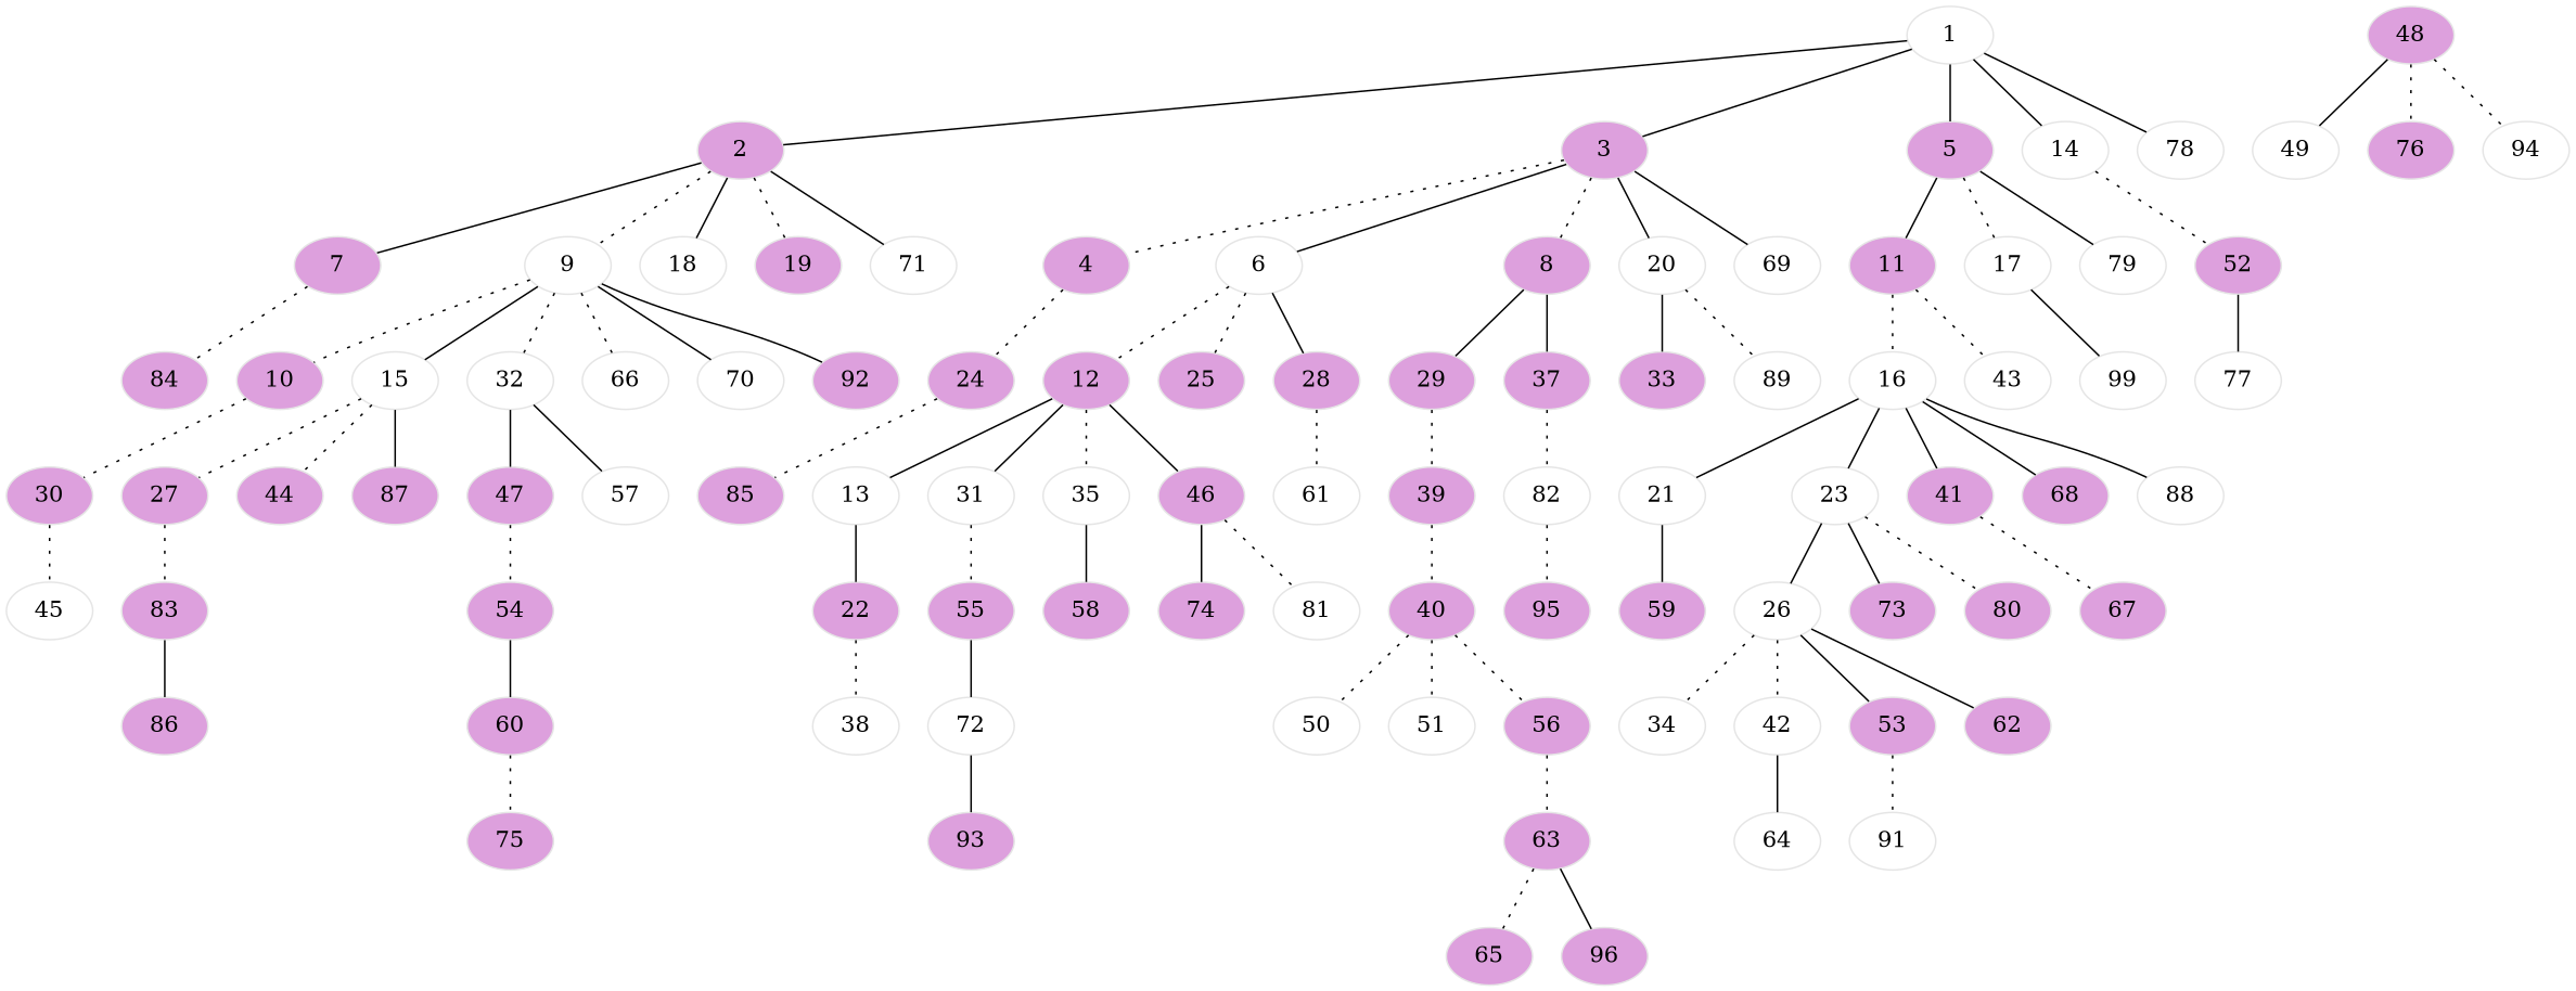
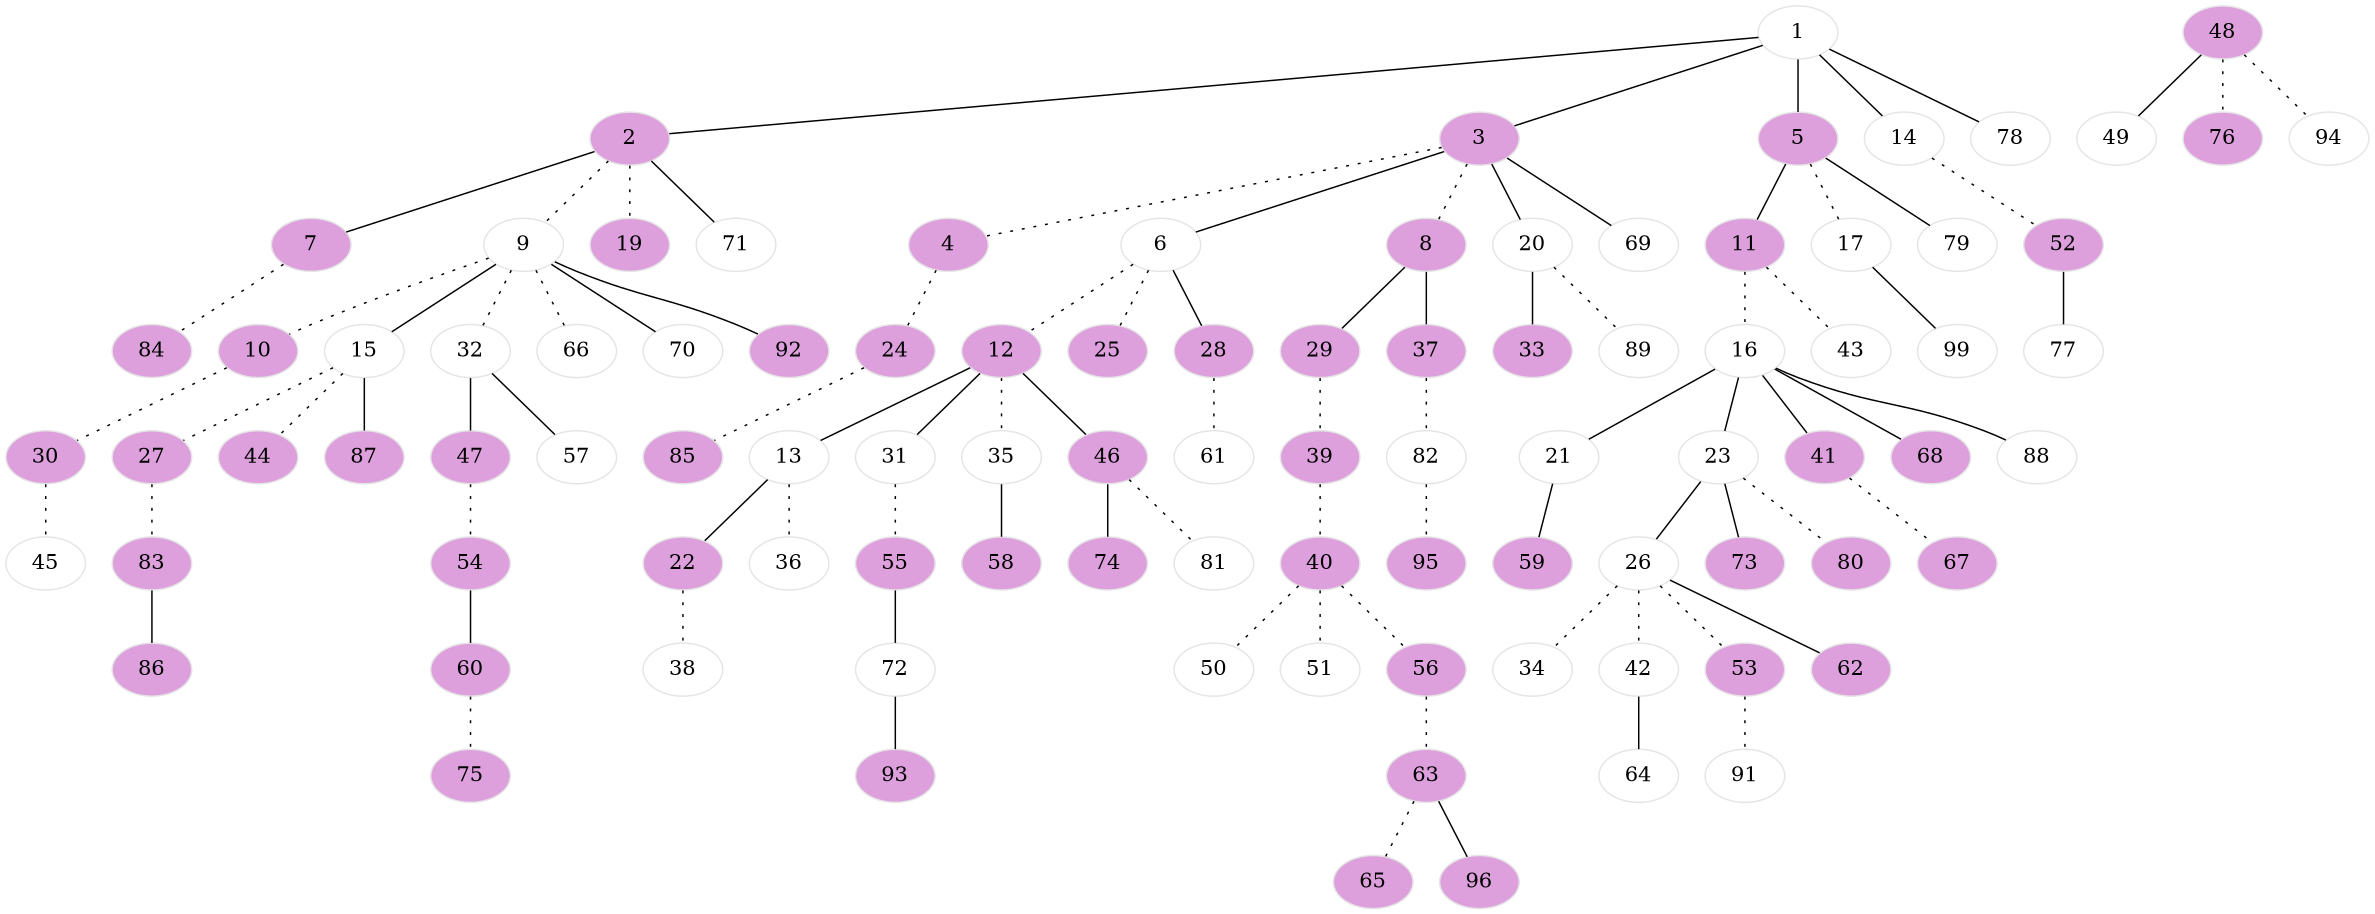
  graph {
    node [color=gray90 fillcolor=plum style=filled]
    edge [style=solid]
    1 [fillcolor=white]
    2
    3
    5
    14 [fillcolor=white]
    78 [fillcolor=white]
    7
    9 [fillcolor=white]
-   18 [fillcolor=white]
    19
    71 [fillcolor=white]
    4
    6 [fillcolor=white]
    8
    20 [fillcolor=white]
    69 [fillcolor=white]
    11
    17 [fillcolor=white]
    79 [fillcolor=white]
    52
    84
    10
    15 [fillcolor=white]
    32 [fillcolor=white]
    66 [fillcolor=white]
    70 [fillcolor=white]
    92
    24
    12
    25
    28
    29
    37
    33
    89 [fillcolor=white]
    85
    16 [fillcolor=white]
    43 [fillcolor=white]
    n39 [fillcolor=white label=99]
    13 [fillcolor=white]
    31 [fillcolor=white]
    35 [fillcolor=white]
    46
    61 [fillcolor=white]
    39
    82 [fillcolor=white]
    30
    27
    44
    87
    47
    57 [fillcolor=white]
    45 [fillcolor=white]
    21 [fillcolor=white]
    23 [fillcolor=white]
    41
    68
    88 [fillcolor=white]
    22
+   36 [fillcolor=white]
    55
    58
    74
    81 [fillcolor=white]
    38 [fillcolor=white]
    77 [fillcolor=white]
    83
    59
    26 [fillcolor=white]
    73
    80
    67
    34 [fillcolor=white]
    42 [fillcolor=white]
    53
    62
    64 [fillcolor=white]
    91 [fillcolor=white]
    86
    40
    72 [fillcolor=white]
    54
    95
    50 [fillcolor=white]
    51 [fillcolor=white]
    56
    49 [fillcolor=white]
    48
    76
    94 [fillcolor=white]
    63
    60
    75
    93
    65
    96
    1 -- 2
    1 -- 3
    1 -- 5
    1 -- 14
    1 -- 78
    2 -- 7
    2 -- 9 [style=dotted]
-   2 -- 18
    2 -- 19 [style=dotted]
    2 -- 71
    3 -- 4 [style=dotted]
    3 -- 6
    3 -- 8 [style=dotted]
    3 -- 20
    3 -- 69
    5 -- 11
    5 -- 17 [style=dotted]
    5 -- 79
    14 -- 52 [style=dotted]
    7 -- 84 [style=dotted]
    9 -- 10 [style=dotted]
    9 -- 15
    9 -- 32 [style=dotted]
    9 -- 66 [style=dotted]
    9 -- 70
    9 -- 92
    4 -- 24 [style=dotted]
    6 -- 12 [style=dotted]
    6 -- 25 [style=dotted]
    6 -- 28
    8 -- 29
    8 -- 37
    20 -- 33
    20 -- 89 [style=dotted]
    11 -- 16 [style=dotted]
    11 -- 43 [style=dotted]
    17 -- n39
    52 -- 77
    10 -- 30 [style=dotted]
    15 -- 27 [style=dotted]
    15 -- 44 [style=dotted]
    15 -- 87
    32 -- 47
    32 -- 57
    24 -- 85 [style=dotted]
    12 -- 13
    12 -- 31
    12 -- 35 [style=dotted]
    12 -- 46
    28 -- 61 [style=dotted]
    29 -- 39 [style=dotted]
    37 -- 82 [style=dotted]
    16 -- 21
    16 -- 23
    16 -- 41
    16 -- 68
    16 -- 88
    13 -- 22
+   13 -- 36 [style=dotted]
    31 -- 55 [style=dotted]
    35 -- 58
    46 -- 74
    46 -- 81 [style=dotted]
    39 -- 40 [style=dotted]
    82 -- 95 [style=dotted]
    30 -- 45 [style=dotted]
    27 -- 83 [style=dotted]
    47 -- 54 [style=dotted]
    21 -- 59
    23 -- 26
    23 -- 73
    23 -- 80 [style=dotted]
    41 -- 67 [style=dotted]
    22 -- 38 [style=dotted]
    55 -- 72
    83 -- 86
    26 -- 34 [style=dotted]
    26 -- 42 [style=dotted]
-   26 -- 53
+   26 -- 53 [style=dotted]
    26 -- 62
    42 -- 64
    53 -- 91 [style=dotted]
    40 -- 50 [style=dotted]
    40 -- 51 [style=dotted]
    40 -- 56 [style=dotted]
    72 -- 93
    54 -- 60
    56 -- 63 [style=dotted]
    48 -- 49
    48 -- 76 [style=dotted]
    48 -- 94 [style=dotted]
    63 -- 65 [style=dotted]
    63 -- 96
    60 -- 75 [style=dotted]
  }
